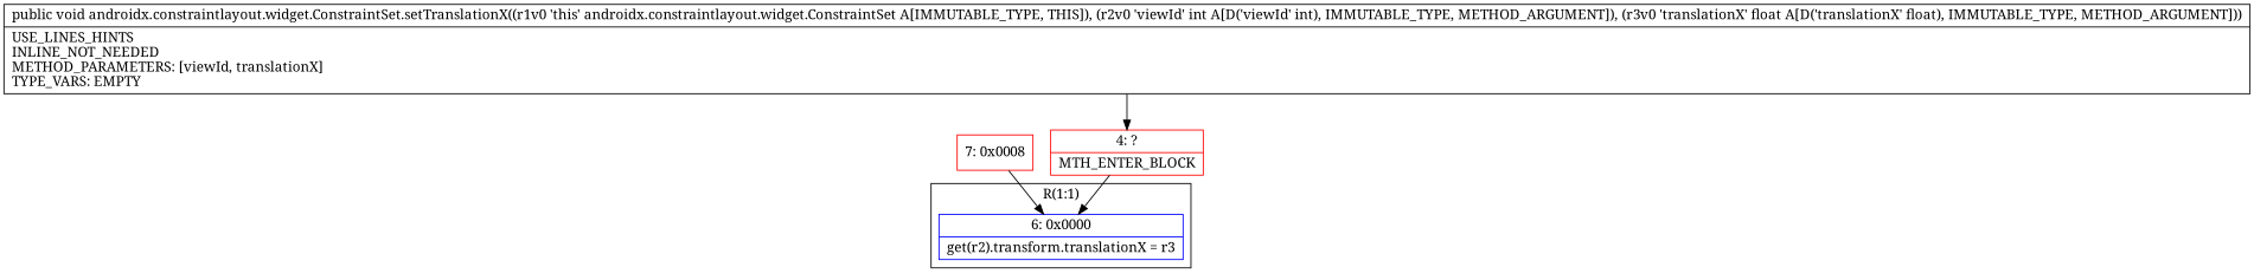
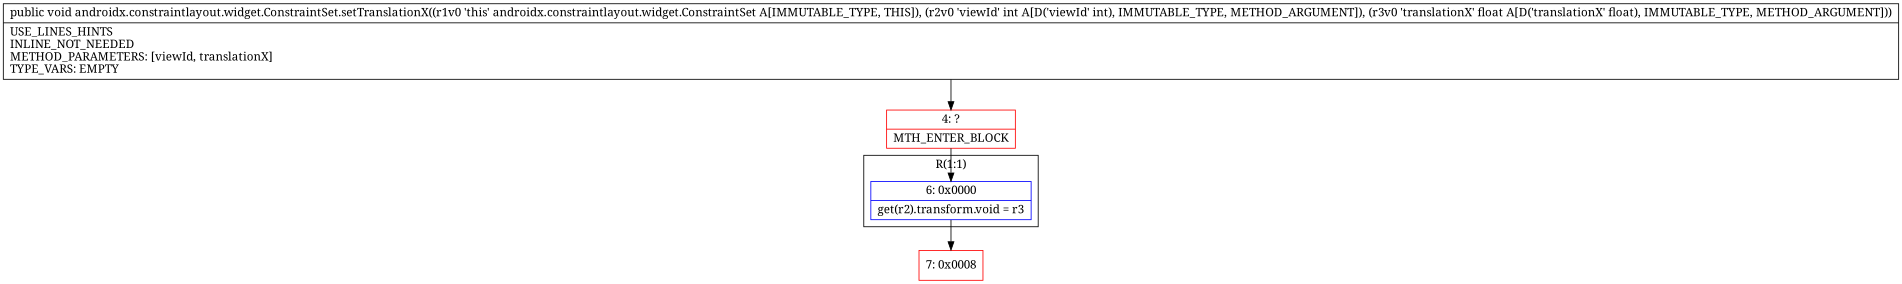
  digraph {
    fontname="Noto Serif"
    node [color=red fontname="Noto Serif" shape=record]
    edge [fontname="Noto Serif"]
-   n1 [color=blue label="{6\:\ 0x0000|get(r2).transform.translationX = r3\l}"]
+   n1 [color=blue label="{6\:\ 0x0000|get(r2).transform.void = r3\l}"]
    n2 [label="{7\:\ 0x0008}"]
    n3 [label="{4\:\ ?|MTH_ENTER_BLOCK\l}"]
    n4 [label="{public void androidx.constraintlayout.widget.ConstraintSet.setTranslationX((r1v0 'this' androidx.constraintlayout.widget.ConstraintSet A[IMMUTABLE_TYPE, THIS]), (r2v0 'viewId' int A[D('viewId' int), IMMUTABLE_TYPE, METHOD_ARGUMENT]), (r3v0 'translationX' float A[D('translationX' float), IMMUTABLE_TYPE, METHOD_ARGUMENT]))  | USE_LINES_HINTS\lINLINE_NOT_NEEDED\lMETHOD_PARAMETERS: [viewId, translationX]\lTYPE_VARS: EMPTY\l}" color=""]
    subgraph cluster_1 {
      label="R(1:1)"
      n1
    }
-   n2 -> n1
+   n1 -> n2
    n3 -> n1
    n4 -> n3
  }
